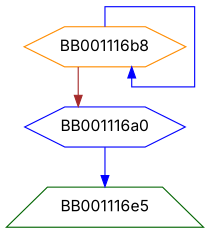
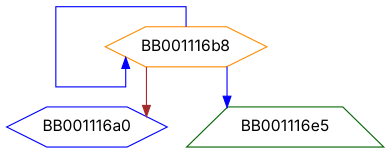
  digraph {
    fontname=Inter
    splines=ortho
    node [fontname=Inter shape=hexagon]
    edge [color=blue fontname=Inter]
    BB001116a0 [color=blue]
    BB001116b8 [color=darkorange]
    BB001116e5 [color=darkgreen shape=trapezium]
    BB001116b8 -> BB001116a0 [color=brown]
    BB001116b8 -> BB001116b8
-   BB001116a0 -> BB001116e5
+   BB001116b8 -> BB001116e5
  }
